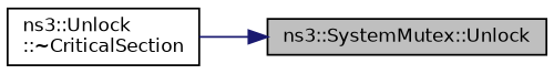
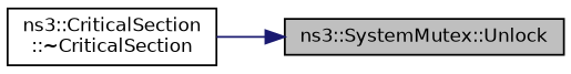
  digraph {
    rankdir=RL
    node [color=black fontname=Helvetica fontsize=10 shape=record style=filled]
    n1 [fillcolor=grey75 fontcolor=black height=0.2 label="ns3::SystemMutex::Unlock" width=0.4]
-   n2 [fillcolor=white height=0.2 label="ns3::Unlock\l::~CriticalSection" width=0.4]
+   n2 [fillcolor=white height=0.2 label="ns3::CriticalSection\l::~CriticalSection" width=0.4]
    n1 -> n2 [color=midnightblue dir=back fontname=Helvetica fontsize=10 labelfontname=Helvetica labelfontsize=10 style=solid]
  }
